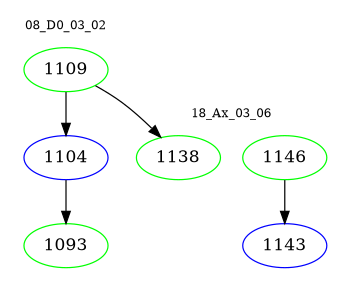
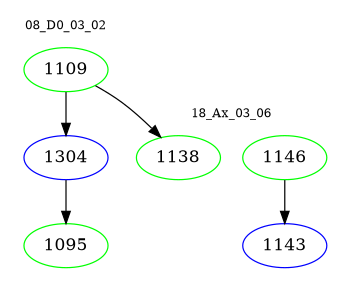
  digraph {
    node [color=green]
    edge [color=black]
    n1 [label=1146]
    n2 [color=blue label=1143]
    n3 [label=1138]
    n4 [label=1109]
-   n5 [color=blue label=1104]
-   n6 [label=1093]
+   n5 [color=blue label=1304]
+   n6 [label=1095]
    subgraph cluster_1 {
      color=white
      fontsize=10
      label="18_Ax_03_06"
      n1
      n2
      n3
    }
    subgraph cluster_2 {
      color=white
      fontsize=10
      label="08_D0_03_02"
      n4
      n5
      n6
    }
    n1 -> n2
    n4 -> n3
    n4 -> n5
    n5 -> n6
  }
